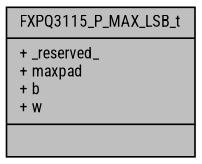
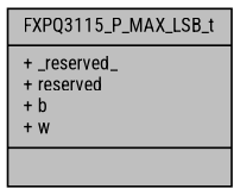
  digraph {
    fontname="Roboto Condensed"
-   n1 [color=black fillcolor=grey75 fontcolor=black fontname="Roboto Condensed" fontsize=10 height=0.2 label="{FXPQ3115_P_MAX_LSB_t\n|+ _reserved_\l+ maxpad\l+ b\l+ w\l|}" shape=record style=filled width=0.4]
+   n1 [color=black fillcolor=grey75 fontcolor=black fontname="Roboto Condensed" fontsize=10 height=0.2 label="{FXPQ3115_P_MAX_LSB_t\n|+ _reserved_\l+ reserved\l+ b\l+ w\l|}" shape=record style=filled width=0.4]
  }
